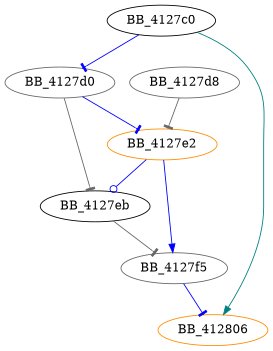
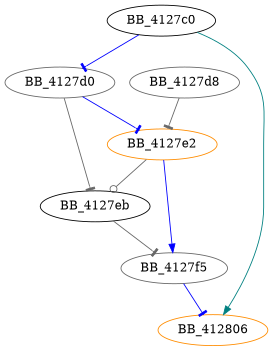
  digraph {
    node [color=gray40]
    edge [arrowhead=tee color=blue]
    BB_4127c0 [color=black]
    BB_4127d0
    BB_412806 [color=darkorange]
    BB_4127e2 [color=darkorange]
    BB_4127eb [color=black]
    BB_4127d8
    BB_4127f5
    BB_4127c0 -> BB_4127d0
    BB_4127c0 -> BB_412806 [arrowhead=normal color=teal]
    BB_4127d0 -> BB_4127e2
    BB_4127d0 -> BB_4127eb [color=gray40]
-   BB_4127e2 -> BB_4127eb [arrowhead=odot]
+   BB_4127e2 -> BB_4127eb [arrowhead=odot color=gray40]
    BB_4127e2 -> BB_4127f5 [arrowhead=normal]
    BB_4127eb -> BB_4127f5 [color=gray40]
    BB_4127d8 -> BB_4127e2 [color=gray40]
    BB_4127f5 -> BB_412806
  }
